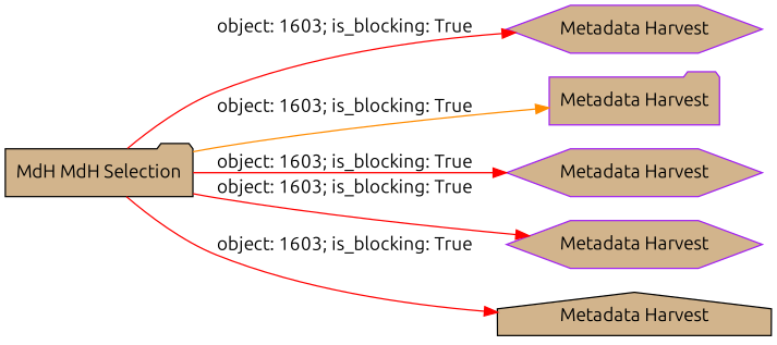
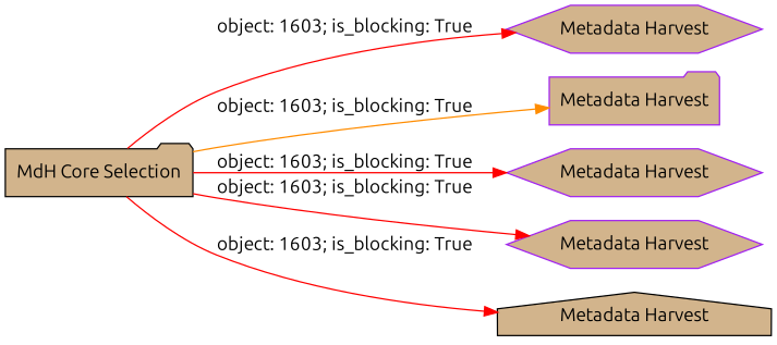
  digraph {
    rankdir=LR
    fontname=Ubuntu
    node [style=filled fillcolor=tan color=purple shape=hexagon fontname=Ubuntu]
    edge [color=red fontname=Ubuntu]
    n1 [label="Metadata Harvest"]
    n2 [label="Metadata Harvest" shape=folder]
    n3 [label="Metadata Harvest"]
    n4 [label="Metadata Harvest"]
    n5 [label="Metadata Harvest" color=black shape=house]
-   n6 [label="MdH MdH Selection" color=black shape=folder]
+   n6 [label="MdH Core Selection" color=black shape=folder]
    n6 -> n1 [label="object: 1603; is_blocking: True"]
    n6 -> n2 [label="object: 1603; is_blocking: True" color=darkorange]
    n6 -> n3 [label="object: 1603; is_blocking: True"]
    n6 -> n4 [label="object: 1603; is_blocking: True"]
    n6 -> n5 [label="object: 1603; is_blocking: True"]
  }
